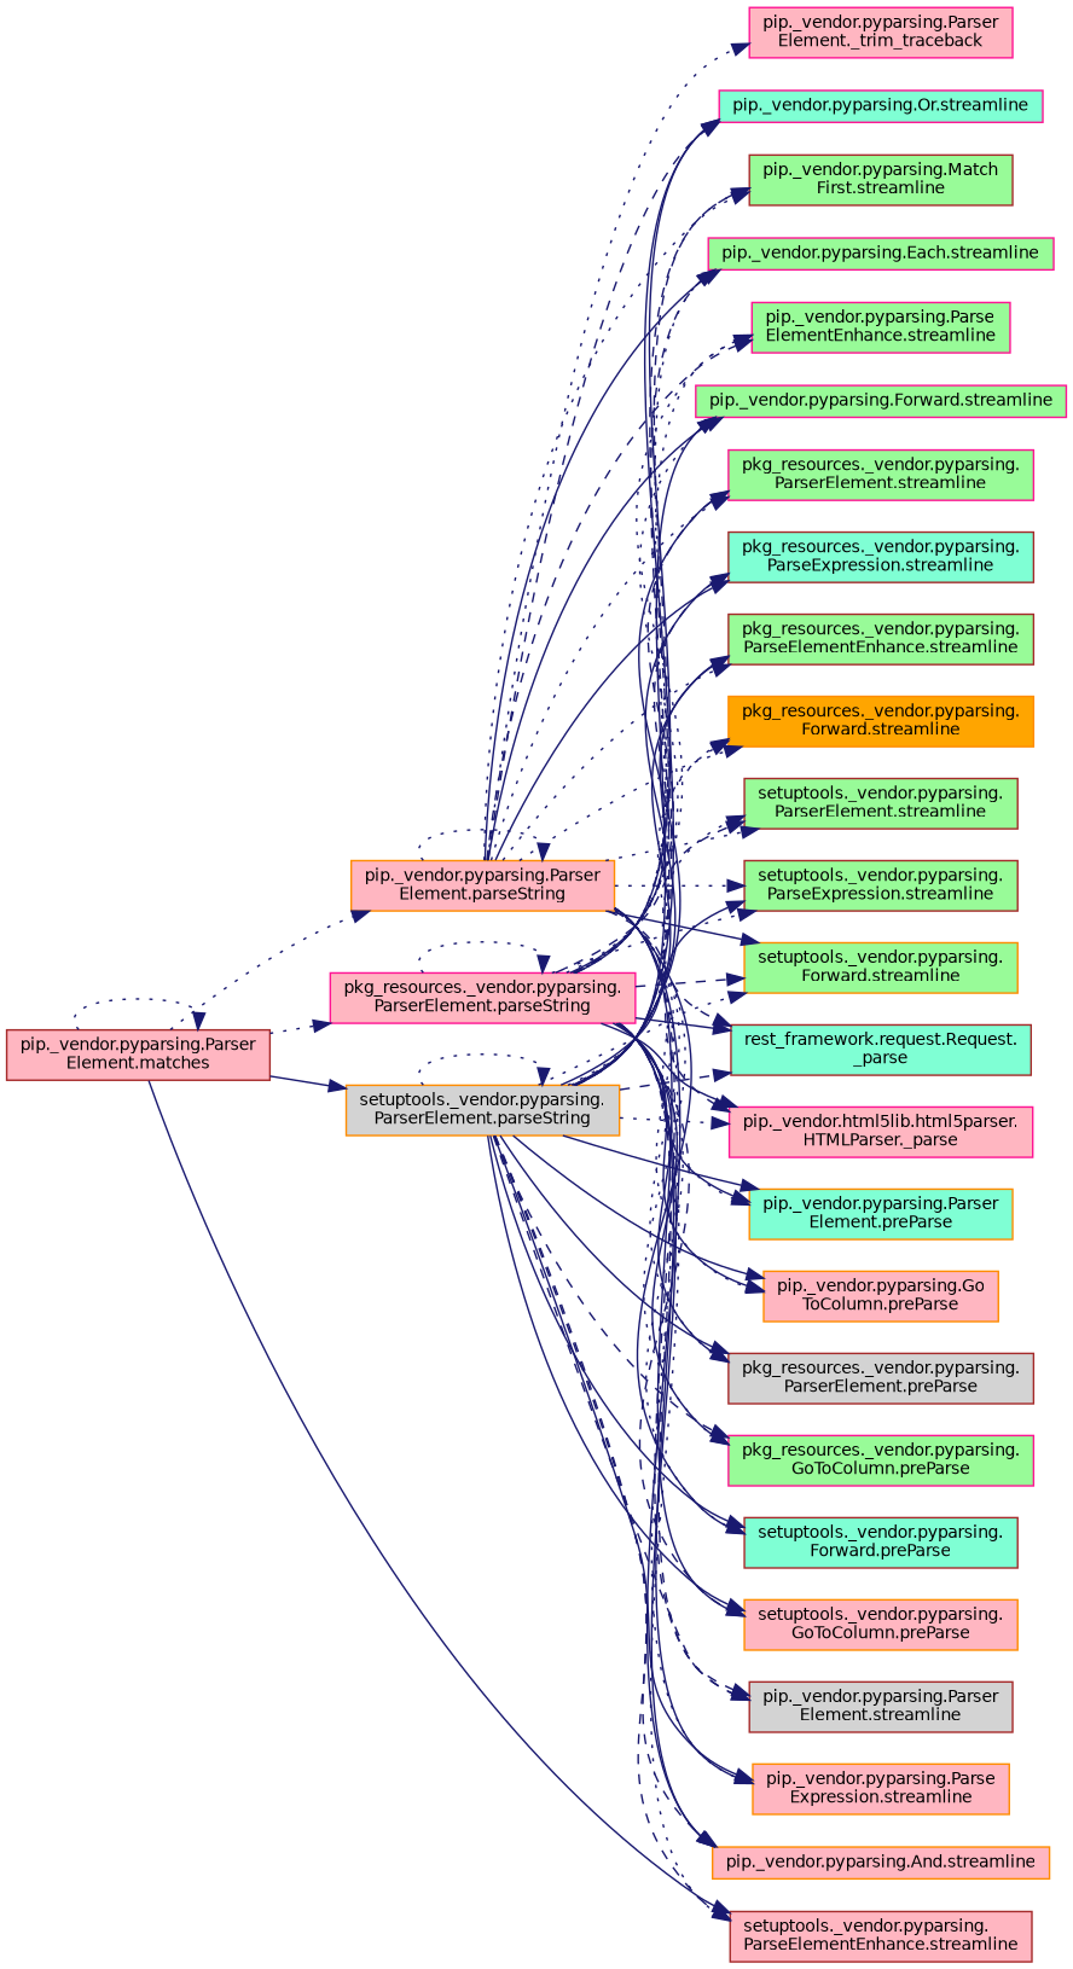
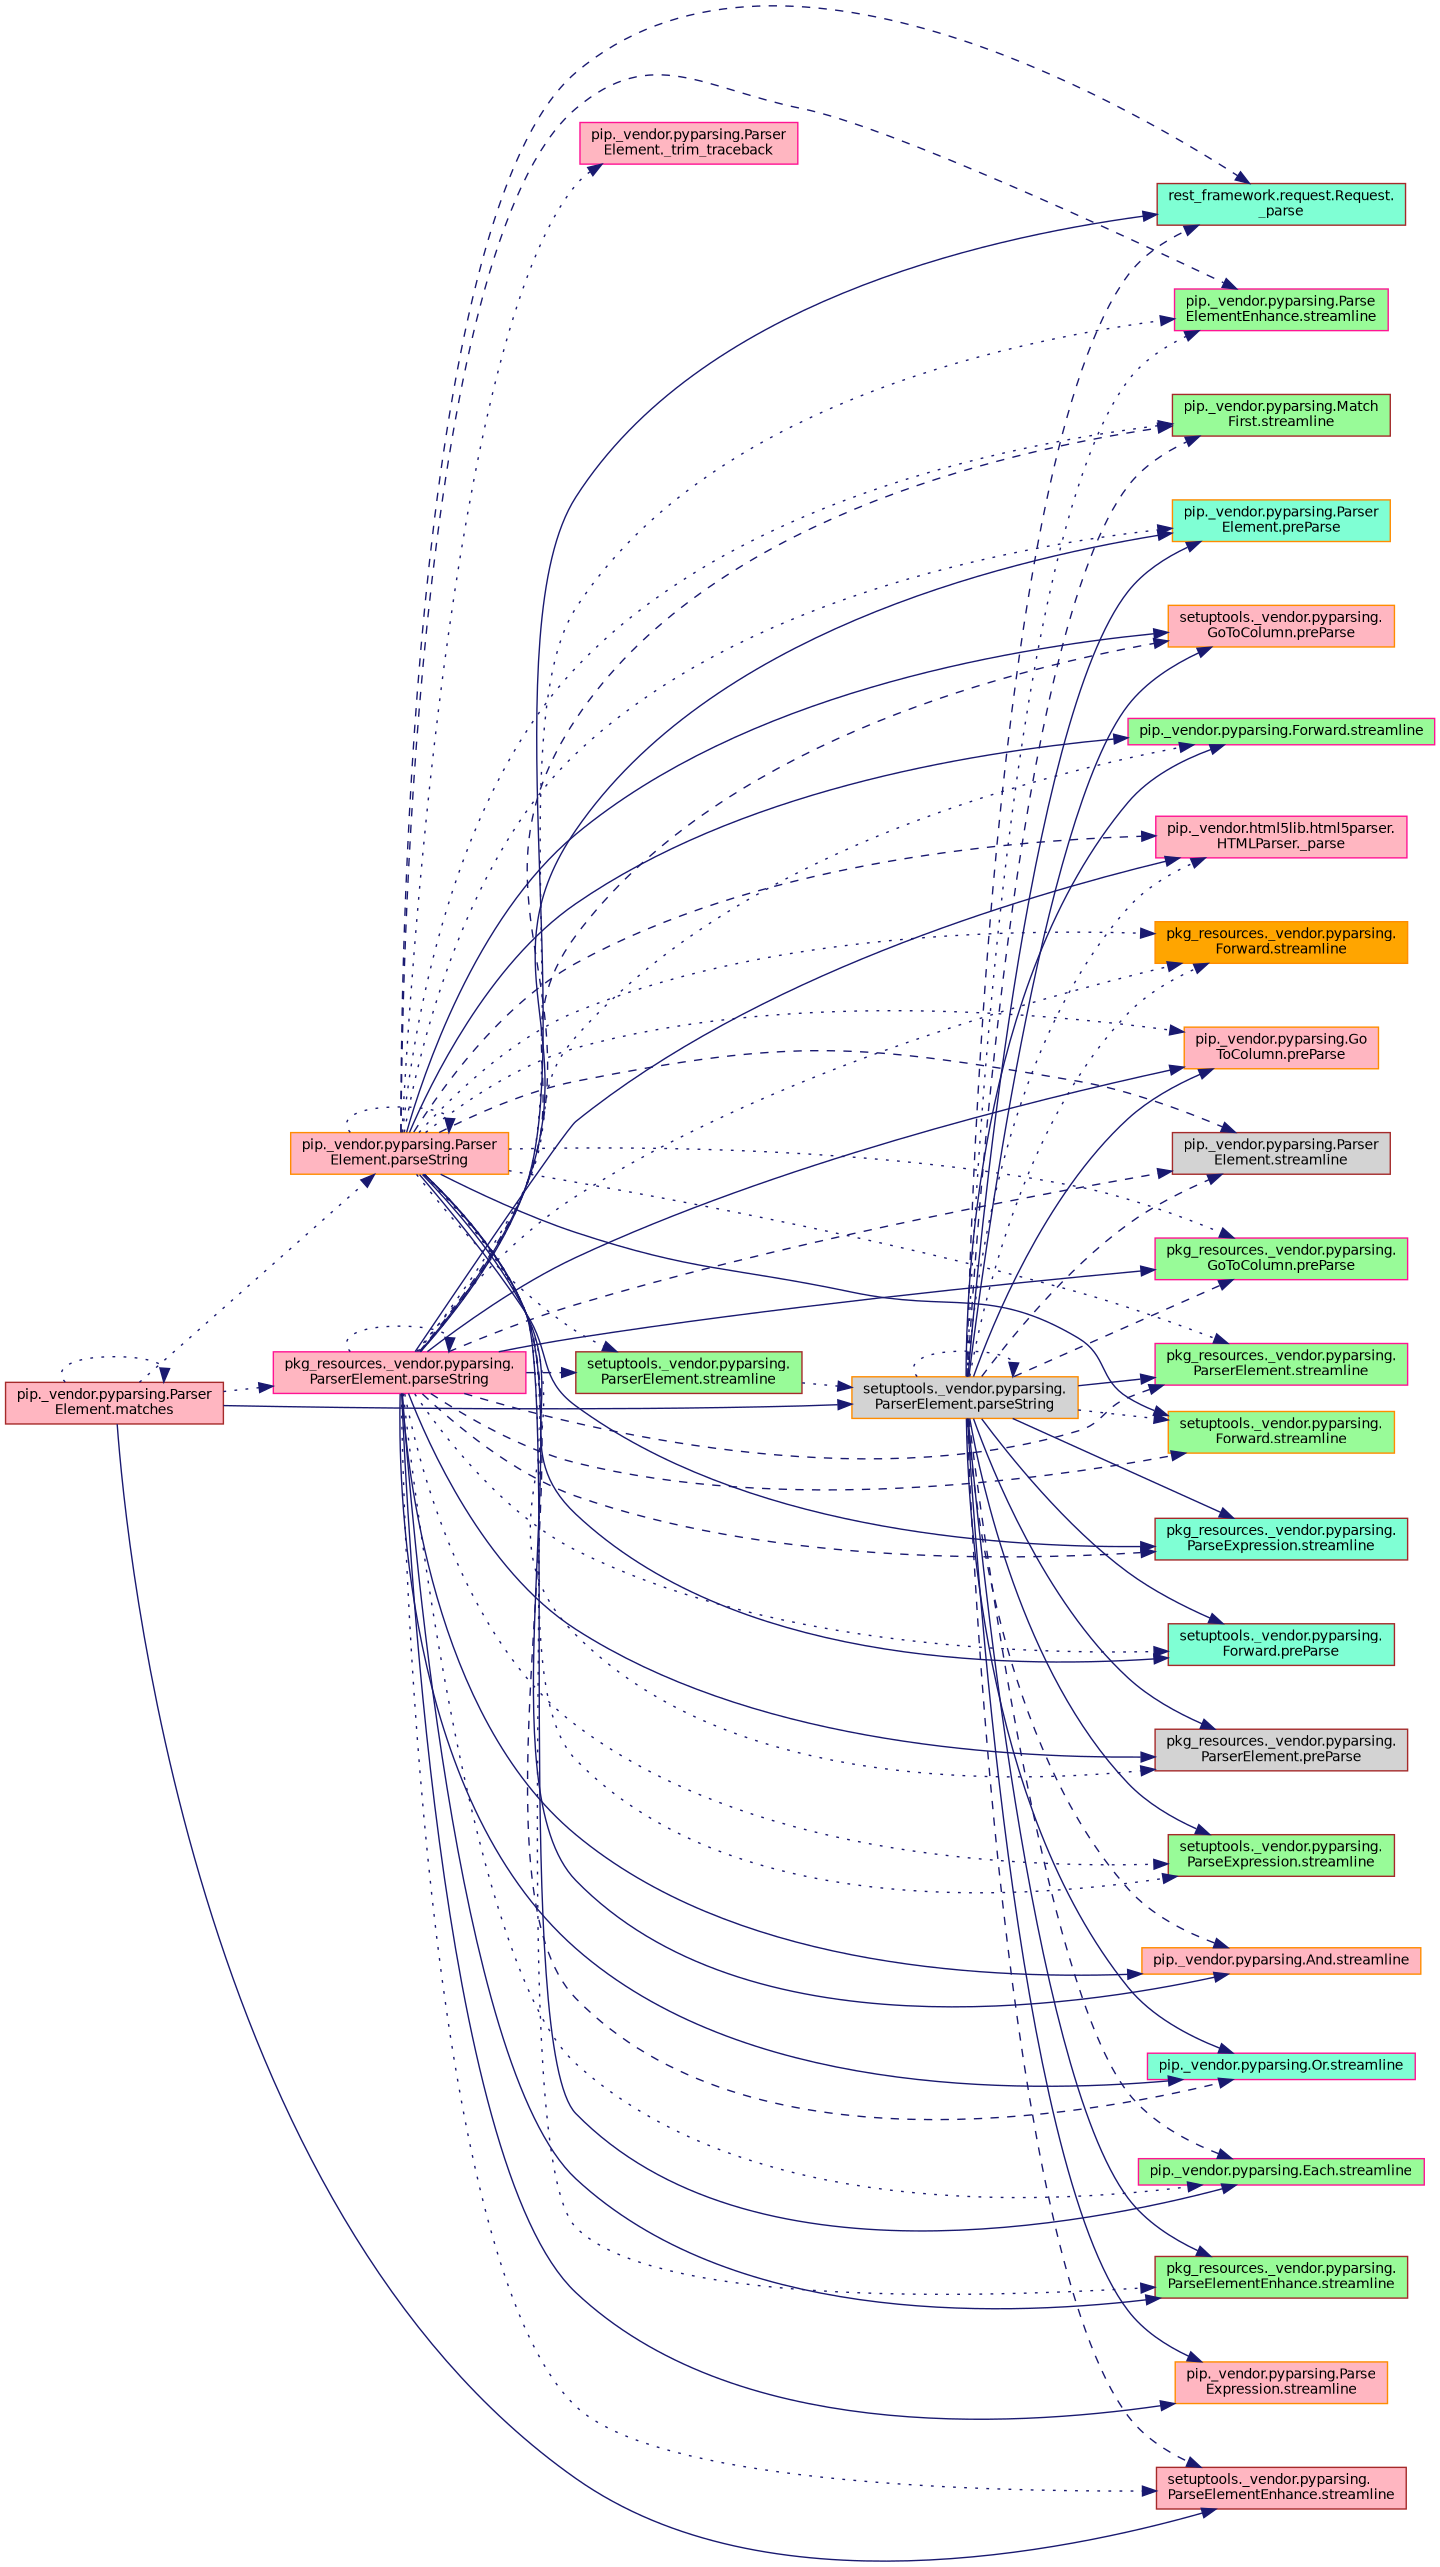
  digraph {
    rankdir=LR
    node [color=brown fillcolor=lightpink fontname=Helvetica fontsize=10 shape=record style=filled]
    edge [color=midnightblue fontname=Helvetica fontsize=10 labelfontname=Helvetica labelfontsize=10 style=solid]
    n1 [fontcolor=black height=0.2 label="pip._vendor.pyparsing.Parser\lElement.matches" width=0.4]
    n2 [color=darkorange height=0.2 label="pip._vendor.pyparsing.Parser\lElement.parseString" width=0.4]
    n3 [color=deeppink height=0.2 label="pkg_resources._vendor.pyparsing.\lParserElement.parseString" width=0.4]
    n4 [color=darkorange fillcolor=lightgrey height=0.2 label="setuptools._vendor.pyparsing.\lParserElement.parseString" width=0.4]
    n5 [height=0.2 label="setuptools._vendor.pyparsing.\lParseElementEnhance.streamline" width=0.4]
    n6 [fillcolor=aquamarine height=0.2 label="rest_framework.request.Request.\l_parse" width=0.4]
    n7 [color=deeppink height=0.2 label="pip._vendor.html5lib.html5parser.\lHTMLParser._parse" width=0.4]
    n8 [color=deeppink height=0.2 label="pip._vendor.pyparsing.Parser\lElement._trim_traceback" width=0.4]
    n9 [color=darkorange fillcolor=aquamarine height=0.2 label="pip._vendor.pyparsing.Parser\lElement.preParse" width=0.4]
    n10 [color=darkorange height=0.2 label="pip._vendor.pyparsing.Go\lToColumn.preParse" width=0.4]
    n11 [fillcolor=lightgrey height=0.2 label="pkg_resources._vendor.pyparsing.\lParserElement.preParse" width=0.4]
    n12 [color=deeppink fillcolor=palegreen height=0.2 label="pkg_resources._vendor.pyparsing.\lGoToColumn.preParse" width=0.4]
    n13 [fillcolor=aquamarine height=0.2 label="setuptools._vendor.pyparsing.\lForward.preParse" width=0.4]
    n14 [color=darkorange height=0.2 label="setuptools._vendor.pyparsing.\lGoToColumn.preParse" width=0.4]
    n15 [fillcolor=lightgrey height=0.2 label="pip._vendor.pyparsing.Parser\lElement.streamline" width=0.4]
    n16 [color=darkorange height=0.2 label="pip._vendor.pyparsing.Parse\lExpression.streamline" width=0.4]
    n17 [color=darkorange height=0.2 label="pip._vendor.pyparsing.And.streamline" width=0.4]
    n18 [color=deeppink fillcolor=aquamarine height=0.2 label="pip._vendor.pyparsing.Or.streamline" width=0.4]
    n19 [fillcolor=palegreen height=0.2 label="pip._vendor.pyparsing.Match\lFirst.streamline" width=0.4]
    n20 [color=deeppink fillcolor=palegreen height=0.2 label="pip._vendor.pyparsing.Each.streamline" width=0.4]
    n21 [color=deeppink fillcolor=palegreen height=0.2 label="pip._vendor.pyparsing.Parse\lElementEnhance.streamline" width=0.4]
    n22 [color=deeppink fillcolor=palegreen height=0.2 label="pip._vendor.pyparsing.Forward.streamline" width=0.4]
    n23 [color=deeppink fillcolor=palegreen height=0.2 label="pkg_resources._vendor.pyparsing.\lParserElement.streamline" width=0.4]
    n24 [fillcolor=aquamarine height=0.2 label="pkg_resources._vendor.pyparsing.\lParseExpression.streamline" width=0.4]
    n25 [fillcolor=palegreen height=0.2 label="pkg_resources._vendor.pyparsing.\lParseElementEnhance.streamline" width=0.4]
    n26 [color=darkorange fillcolor=orange height=0.2 label="pkg_resources._vendor.pyparsing.\lForward.streamline" width=0.4]
    n27 [fillcolor=palegreen height=0.2 label="setuptools._vendor.pyparsing.\lParserElement.streamline" width=0.4]
    n28 [fillcolor=palegreen height=0.2 label="setuptools._vendor.pyparsing.\lParseExpression.streamline" width=0.4]
    n29 [color=darkorange fillcolor=palegreen height=0.2 label="setuptools._vendor.pyparsing.\lForward.streamline" width=0.4]
    n1 -> n1 [style=dotted]
    n1 -> n2 [style=dotted]
    n1 -> n3 [style=dotted]
    n1 -> n4
    n1 -> n5
    n2 -> n2 [style=dotted]
    n2 -> n6 [style=dashed]
    n2 -> n7 [style=dashed]
    n2 -> n8 [style=dotted]
    n2 -> n9 [style=dotted]
    n2 -> n10 [style=dotted]
    n2 -> n11 [style=dotted]
    n2 -> n12 [style=dotted]
    n2 -> n13
    n2 -> n14
    n2 -> n15 [style=dashed]
-   n2 -> n16 [style=dotted]
    n2 -> n17
    n2 -> n18 [style=dashed]
    n2 -> n19 [style=dotted]
    n2 -> n20
    n2 -> n21 [style=dashed]
    n2 -> n22
    n2 -> n23 [style=dotted]
    n2 -> n24
    n2 -> n25 [style=dotted]
    n2 -> n26 [style=dotted]
    n2 -> n27 [style=dotted]
    n2 -> n28 [style=dotted]
    n2 -> n29
    n3 -> n3 [style=dotted]
    n3 -> n5 [style=dotted]
    n3 -> n6
    n3 -> n7
    n3 -> n9
    n3 -> n10
    n3 -> n11
    n3 -> n12
    n3 -> n13 [style=dotted]
    n3 -> n14 [style=dashed]
    n3 -> n15 [style=dashed]
    n3 -> n16
    n3 -> n17
    n3 -> n18
    n3 -> n19 [style=dashed]
    n3 -> n20 [style=dotted]
    n3 -> n21 [style=dotted]
    n3 -> n22 [style=dotted]
    n3 -> n23 [style=dashed]
    n3 -> n24 [style=dashed]
    n3 -> n25
    n3 -> n26 [style=dotted]
    n3 -> n27 [style=dashed]
    n3 -> n28 [style=dotted]
    n3 -> n29 [style=dashed]
    n4 -> n4 [style=dotted]
    n4 -> n5 [style=dashed]
    n4 -> n6 [style=dashed]
    n4 -> n7 [style=dotted]
    n4 -> n9
    n4 -> n10
    n4 -> n11
    n4 -> n12 [style=dashed]
    n4 -> n13
    n4 -> n14
    n4 -> n15 [style=dashed]
    n4 -> n16
    n4 -> n17 [style=dashed]
    n4 -> n18
    n4 -> n19 [style=dashed]
    n4 -> n20 [style=dashed]
    n4 -> n21 [style=dotted]
    n4 -> n22
    n4 -> n23
    n4 -> n24
    n4 -> n25
    n4 -> n26 [style=dotted]
-   n4 -> n27 [style=dotted]
+   n27 -> n4 [style=dotted]
    n4 -> n28
    n4 -> n29 [style=dotted]
  }
